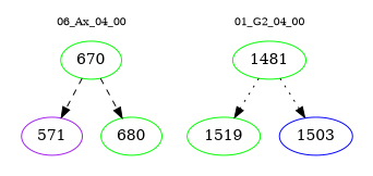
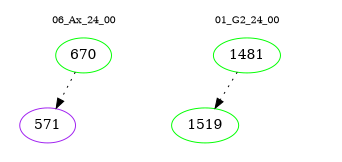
  digraph {
    node [color=green]
    edge [color=black style=dashed]
    n1 [label=670]
    n2 [color=purple label=571]
-   n3 [label=680]
    n4 [label=1481]
    n5 [label=1519]
-   n6 [color=blue label=1503]
    subgraph cluster_1 {
      color=white
      fontsize=10
-     label="06_Ax_04_00"
+     label="06_Ax_24_00"
      n1
      n2
-     n3
    }
    subgraph cluster_2 {
      color=white
      fontsize=10
-     label="01_G2_04_00"
+     label="01_G2_24_00"
      n4
      n5
-     n6
    }
-   n1 -> n2
-   n1 -> n3
+   n1 -> n2 [style=dotted]
    n4 -> n5 [style=dotted]
-   n4 -> n6 [style=dotted]
  }
